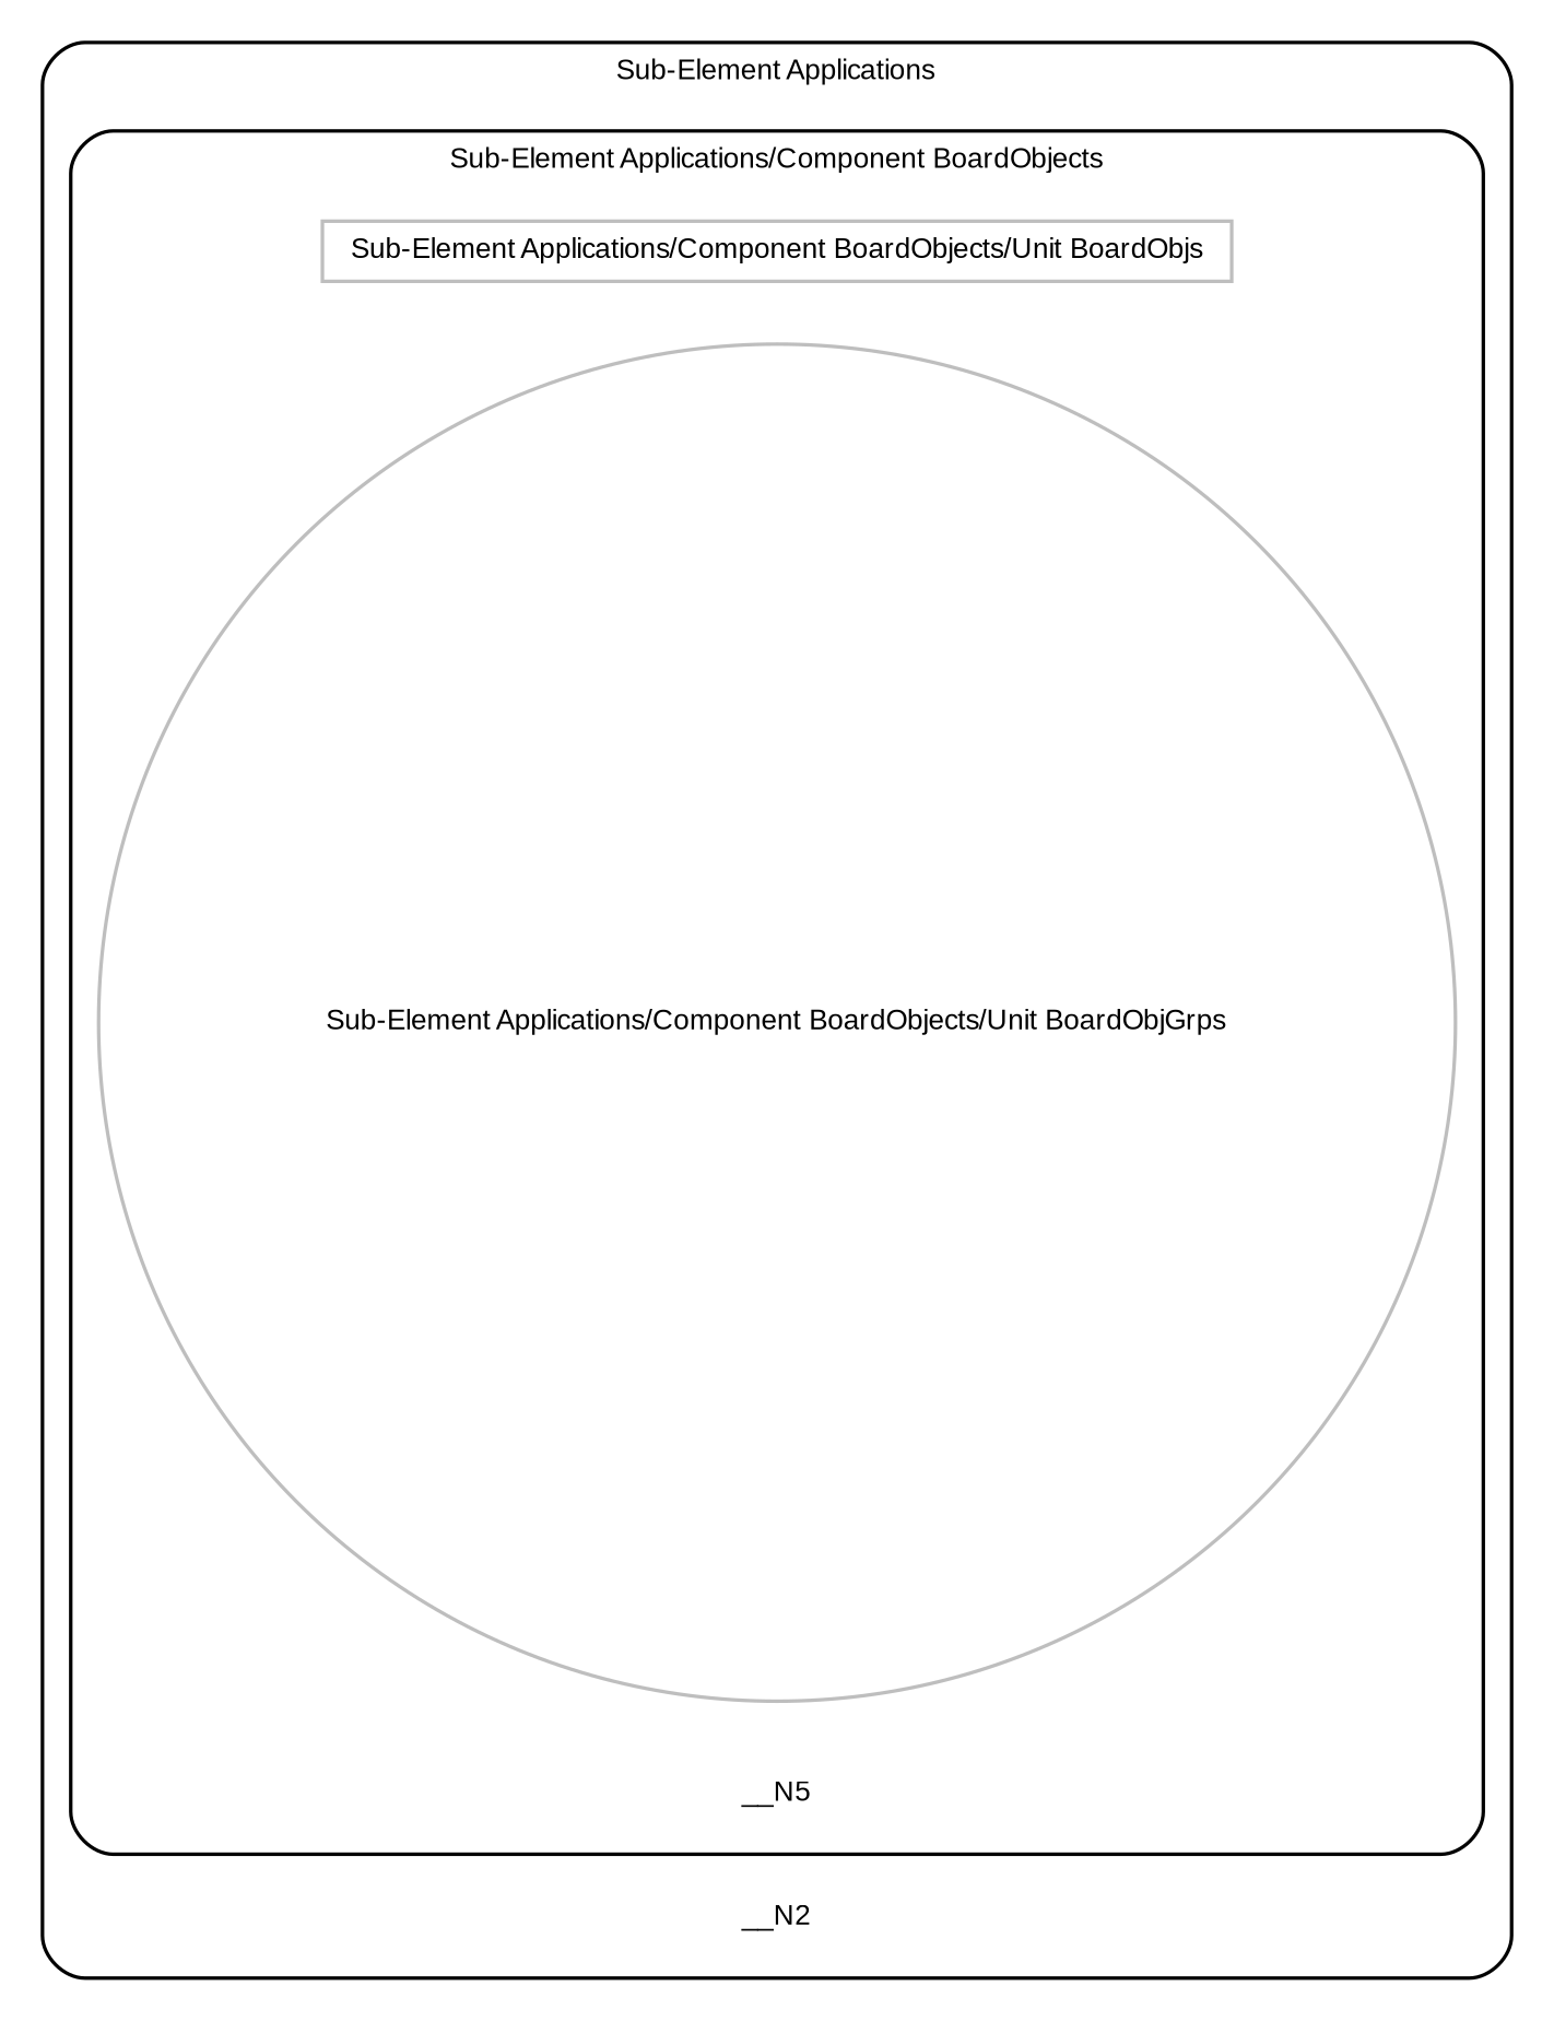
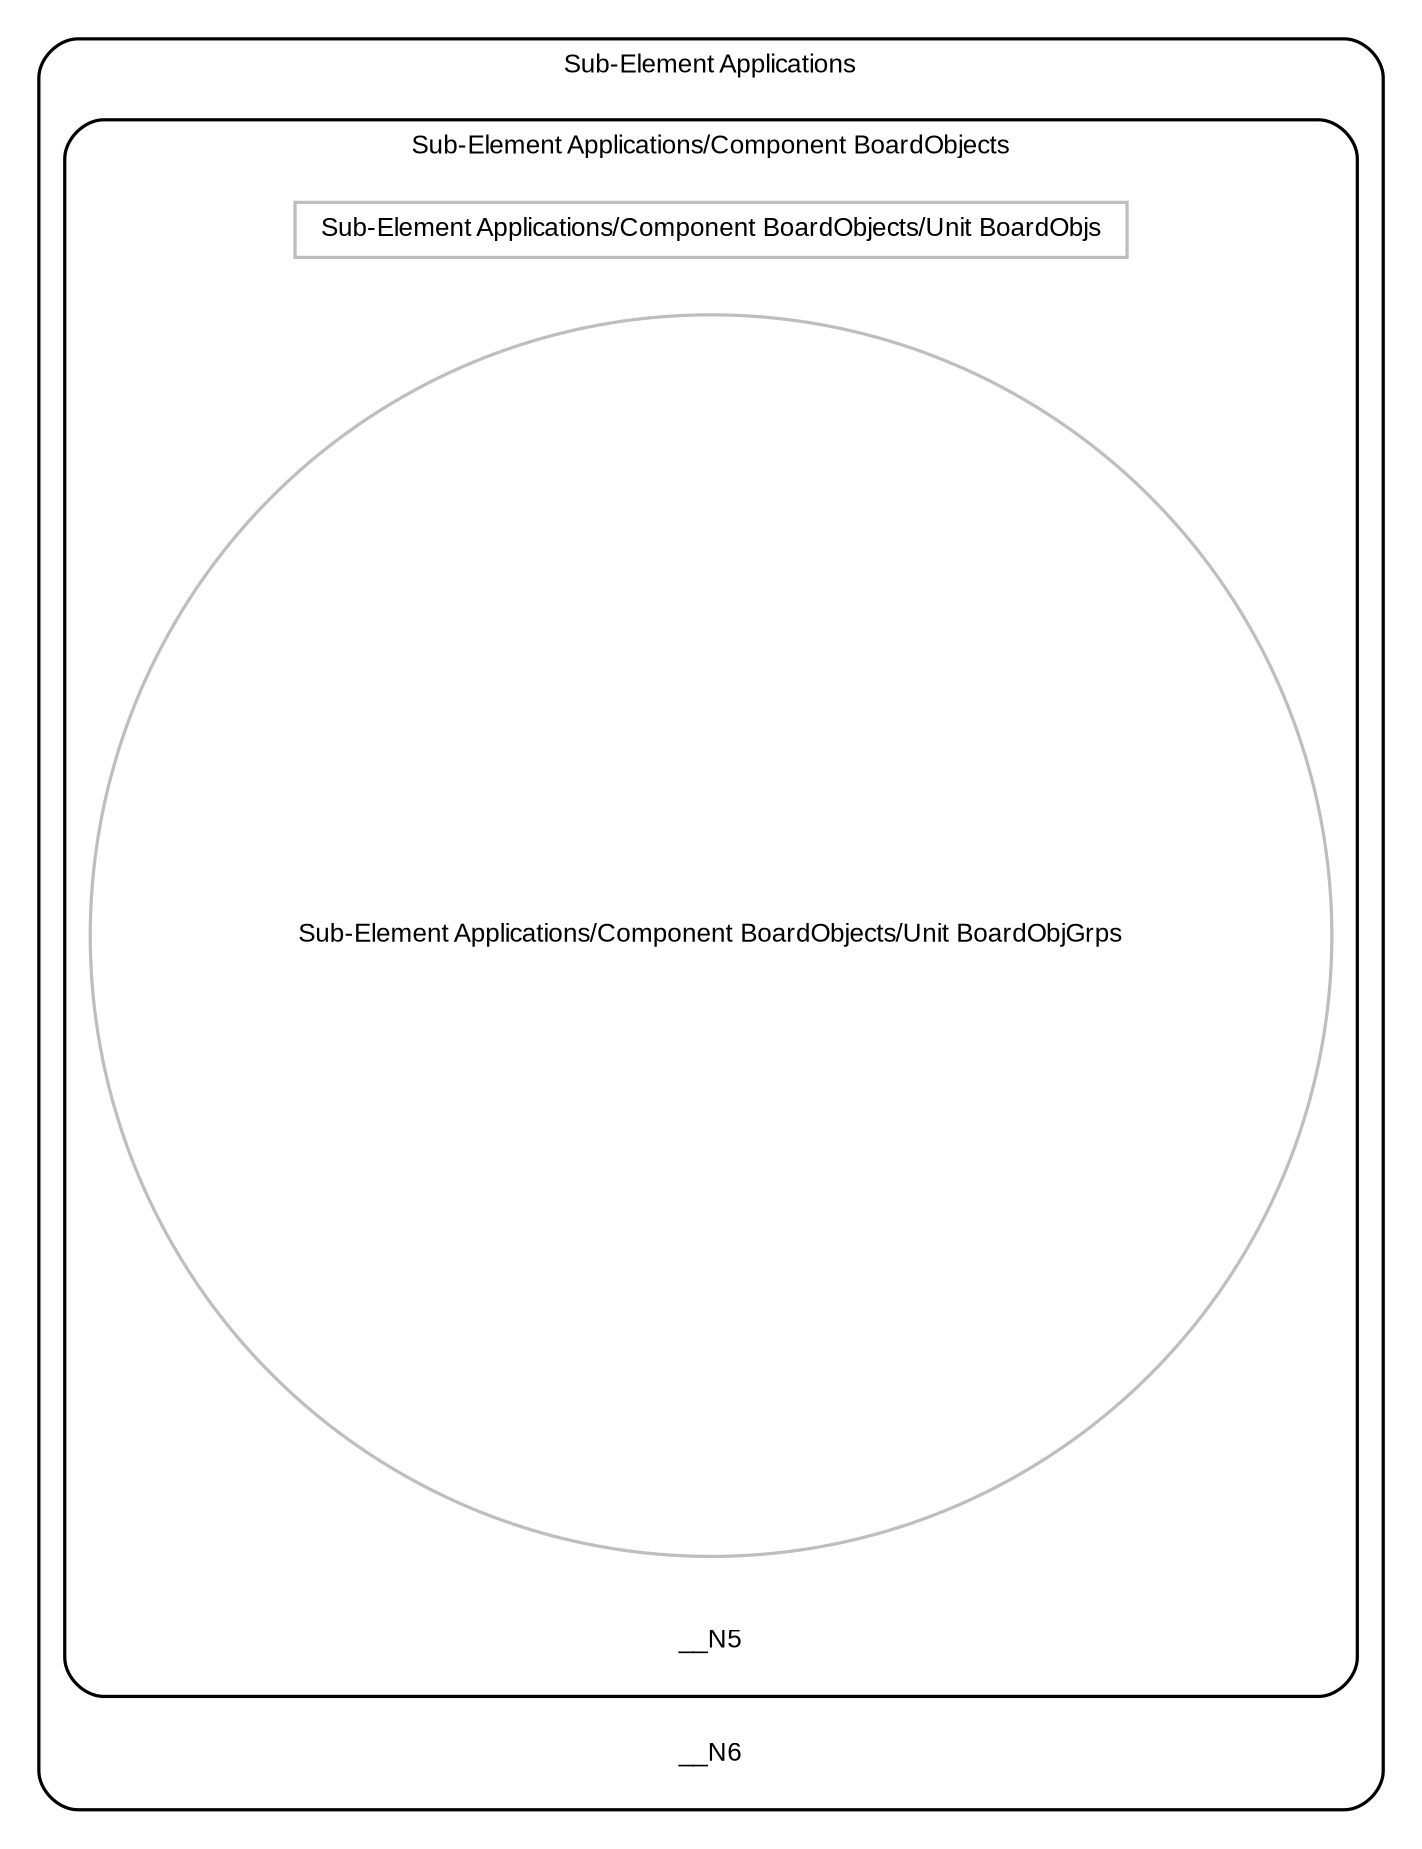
  digraph {
    compound=true
    fillcolor="#ffffff"
    fontname=Arial
    fontsize=8
    pack=true
    packmode=clust
    rankdir=LR
    ranksep=1.0
    style="rounded,filled"
    node [color="#bebebe" compound=true fillcolor="#ffffff" fixedsize=false fontname=Arial fontsize=8 node_initialized=no shape=none style=filled]
    n1 [height=0.0 label="Sub-Element Applications/Component BoardObjects/Unit BoardObjs" shape=box width=0.0]
    n2 [height=0.0 label="Sub-Element Applications/Component BoardObjects/Unit BoardObjGrps" shape=circle width=0.0]
    __N5 [color=grey fillcolor=white height=0.0 style="ilwis,none" width=0.0]
-   __N6 [color=grey fillcolor=white height=0.0 label=__N2 style="ilwis,none" width=0.0]
+   __N6 [color=grey fillcolor=white height=0.0 style="ilwis,none" width=0.0]
    subgraph cluster_1 {
      label="Sub-Element Applications"
      __N6
      subgraph cluster_2 {
        label="Sub-Element Applications/Component BoardObjects"
        n1
        n2
        __N5
      }
    }
  }
